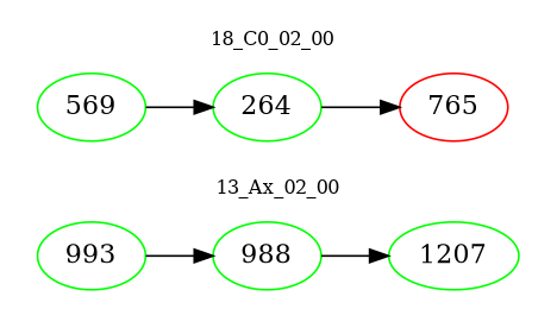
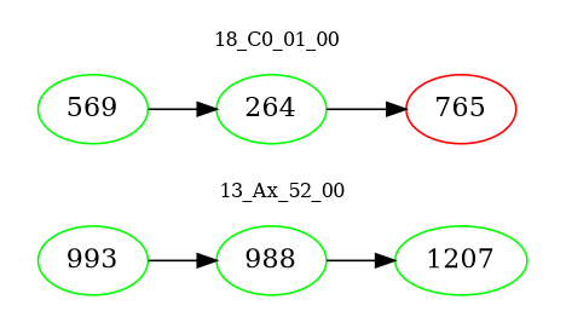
  digraph {
    rankdir=LR
    node [color=green]
    edge [color=black]
    n1 [label=993]
    n2 [label=988]
    n3 [label=1207]
    n4 [label=569]
    n5 [label=264]
    n6 [color=red label=765]
    subgraph cluster_1 {
      color=white
      fontsize=10
-     label="13_Ax_02_00"
+     label="13_Ax_52_00"
      n1
      n2
      n3
    }
    subgraph cluster_2 {
      color=white
      fontsize=10
-     label="18_C0_02_00"
+     label="18_C0_01_00"
      n4
      n5
      n6
    }
    n1 -> n2
    n2 -> n3
    n4 -> n5
    n5 -> n6
  }
